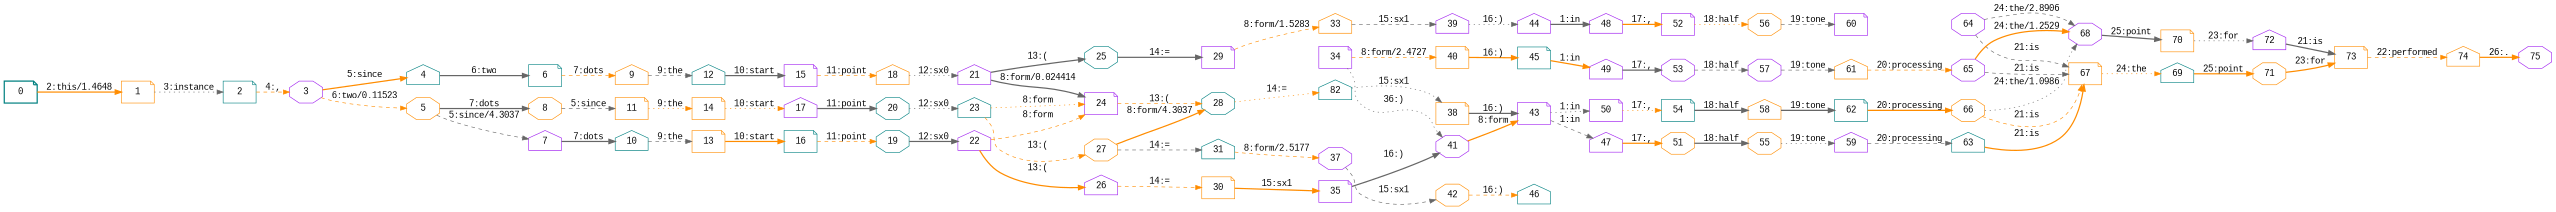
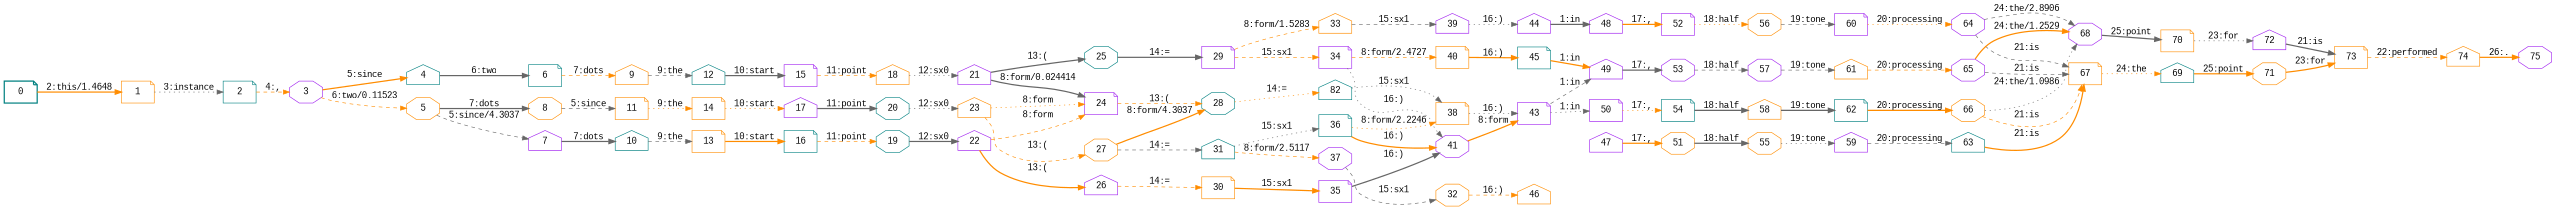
  digraph {
    fontname="Liberation Mono"
    nodesep=0.25
    rankdir=LR
    ranksep=0.4
    node [color=purple fontname="Liberation Mono" fontsize=14 shape=note style=solid]
    edge [color=darkorange fontname="Liberation Mono" fontsize=14 style=bold]
    n1 [color=teal label=0 style=bold]
    n2 [color=darkorange label=1]
    n3 [color=teal label=2]
    n4 [label=3 shape=octagon]
    n5 [color=teal label=4 shape=house]
    n6 [color=darkorange label=5 shape=octagon]
    n7 [color=teal label=6]
    n8 [label=7 shape=house]
    n9 [color=darkorange label=8 shape=octagon]
    n10 [color=darkorange label=9 shape=house]
    n11 [color=teal label=10 shape=house]
    n12 [color=darkorange label=11]
    n13 [color=teal label=12 shape=house]
    n14 [color=darkorange label=13]
    n15 [color=darkorange label=14]
    n16 [label=15]
    n17 [color=teal label=16]
    n18 [label=17 shape=house]
    n19 [color=darkorange label=18 shape=house]
    n20 [color=teal label=19 shape=octagon]
    n21 [color=teal label=20 shape=octagon]
    n22 [label=21 shape=house]
    n23 [label=22 shape=house]
-   n24 [color=teal label=23 shape=house]
+   n24 [color=darkorange label=23 shape=house]
    n25 [label=24]
    n26 [color=teal label=25 shape=octagon]
    n27 [label=26 shape=house]
    n28 [color=darkorange label=27 shape=octagon]
    n29 [color=teal label=28 shape=octagon]
    n30 [label=29]
    n31 [color=darkorange label=30]
    n32 [color=teal label=31 shape=house]
    n33 [color=teal label=82 shape=house]
    n34 [color=darkorange label=33 shape=house]
    n35 [label=34]
    n36 [label=35]
    n37 [label=37 shape=octagon]
+   n38 [color=teal label=36]
    n39 [color=darkorange label=38]
    n40 [label=39 shape=house]
    n41 [color=darkorange label=40]
    n42 [label=41 shape=octagon]
-   n43 [color=darkorange label=42 shape=octagon]
+   n43 [color=darkorange label=32 shape=octagon]
    n44 [label=43]
    n45 [label=44 shape=house]
    n46 [color=teal label=45]
-   n47 [color=teal label=46 shape=house]
+   n47 [color=darkorange label=46 shape=house]
    n48 [label=47 shape=house]
    n49 [label=50]
    n50 [label=48 shape=house]
    n51 [label=49 shape=house]
    n52 [color=darkorange label=51 shape=octagon]
    n53 [label=52]
    n54 [label=53 shape=octagon]
    n55 [color=teal label=54]
    n56 [color=darkorange label=55 shape=octagon]
    n57 [color=darkorange label=56 shape=octagon]
    n58 [label=57 shape=octagon]
    n59 [color=darkorange label=58 shape=house]
    n60 [label=59 shape=house]
    n61 [label=60]
    n62 [color=darkorange label=61 shape=house]
    n63 [color=teal label=62]
    n64 [color=teal label=63 shape=house]
    n65 [label=64 shape=octagon]
    n66 [label=65 shape=octagon]
    n67 [color=darkorange label=66 shape=octagon]
    n68 [color=darkorange label=67]
    n69 [label=68 shape=octagon]
    n70 [color=teal label=69 shape=house]
    n71 [color=darkorange label=70]
    n72 [color=darkorange label=71 shape=octagon]
    n73 [label=72 shape=house]
    n74 [color=darkorange label=73]
    n75 [color=darkorange label=74 shape=house]
    n76 [label=75 shape=octagon]
    n1 -> n2 [label="2:this/1.4648"]
    n2 -> n3 [color=gray40 label="3:instance" style=dotted]
    n3 -> n4 [label="4:," style=dashed]
    n4 -> n5 [label="5:since"]
    n4 -> n6 [label="6:two/0.11523" style=dashed]
    n5 -> n7 [color=gray40 label="6:two"]
    n6 -> n8 [color=gray40 label="5:since/4.3037" style=dashed]
    n6 -> n9 [color=gray40 label="7:dots"]
    n7 -> n10 [label="7:dots" style=dashed]
    n8 -> n11 [color=gray40 label="7:dots"]
    n9 -> n12 [color=gray40 label="5:since" style=dashed]
    n10 -> n13 [color=gray40 label="9:the" style=dashed]
    n11 -> n14 [color=gray40 label="9:the" style=dashed]
    n12 -> n15 [label="9:the" style=dotted]
    n13 -> n16 [color=gray40 label="10:start"]
    n14 -> n17 [label="10:start"]
    n15 -> n18 [label="10:start" style=dotted]
    n16 -> n19 [label="11:point" style=dashed]
    n17 -> n20 [label="11:point" style=dashed]
    n18 -> n21 [color=gray40 label="11:point"]
    n19 -> n22 [color=gray40 label="12:sx0" style=dotted]
    n20 -> n23 [color=gray40 label="12:sx0"]
    n21 -> n24 [color=gray40 label="12:sx0" style=dotted]
    n22 -> n25 [color=gray40 label="8:form/0.024414"]
    n22 -> n26 [color=gray40 label="13:("]
    n23 -> n25 [label="8:form" style=dashed]
    n23 -> n27 [label="13:("]
    n24 -> n25 [label="8:form" style=dotted]
    n24 -> n28 [label="13:(" style=dashed]
    n25 -> n29 [label="13:(" style=dashed]
    n26 -> n30 [color=gray40 label="14:="]
    n27 -> n31 [label="14:=" style=dashed]
    n28 -> n29 [label="8:form/4.3037"]
    n28 -> n32 [color=gray40 label="14:=" style=dashed]
    n29 -> n33 [label="14:=" style=dotted]
    n30 -> n34 [label="8:form/1.5283" style=dashed]
+   n30 -> n35 [label="15:sx1" style=dashed]
    n31 -> n36 [label="15:sx1"]
-   n32 -> n37 [label="8:form/2.5177" style=dashed]
+   n32 -> n37 [label="8:form/2.5117" style=dashed]
+   n32 -> n38 [color=gray40 label="15:sx1" style=dotted]
    n33 -> n39 [color=gray40 label="15:sx1" style=dotted]
    n34 -> n40 [color=gray40 label="15:sx1" style=dashed]
    n35 -> n41 [label="8:form/2.4727" style=dashed]
-   n35 -> n42 [color=gray40 label="36:)" style=dotted]
+   n35 -> n42 [color=gray40 label="16:)" style=dotted]
    n36 -> n42 [color=gray40 label="16:)"]
    n37 -> n43 [color=gray40 label="15:sx1" style=dashed]
-   n39 -> n44 [color=gray40 label="16:)"]
+   n38 -> n39 [label="8:form/2.2246" style=dotted]
+   n38 -> n42 [label="16:)"]
+   n39 -> n44 [color=gray40 label="16:)" style=dotted]
    n40 -> n45 [color=gray40 label="16:)" style=dotted]
    n41 -> n46 [label="16:)"]
    n42 -> n44 [label="8:form"]
    n43 -> n47 [label="16:)" style=dashed]
-   n44 -> n48 [color=gray40 label="1:in" style=dashed]
+   n44 -> n51 [color=gray40 label="1:in" style=dashed]
    n44 -> n49 [color=gray40 label="1:in" style=dotted]
    n45 -> n50 [color=gray40 label="1:in"]
    n46 -> n51 [label="1:in"]
    n48 -> n52 [label="17:,"]
    n49 -> n55 [label="17:," style=dotted]
    n50 -> n53 [label="17:,"]
    n51 -> n54 [color=gray40 label="17:,"]
    n52 -> n56 [color=gray40 label="18:half"]
    n53 -> n57 [label="18:half" style=dotted]
    n54 -> n58 [color=gray40 label="18:half" style=dashed]
    n55 -> n59 [color=gray40 label="18:half"]
    n56 -> n60 [color=gray40 label="19:tone" style=dotted]
    n57 -> n61 [color=gray40 label="19:tone" style=dashed]
    n58 -> n62 [color=gray40 label="19:tone" style=dashed]
    n59 -> n63 [color=gray40 label="19:tone"]
    n60 -> n64 [color=gray40 label="20:processing" style=dashed]
+   n61 -> n65 [label="20:processing" style=dotted]
    n62 -> n66 [label="20:processing" style=dashed]
    n63 -> n67 [label="20:processing"]
    n64 -> n68 [label="21:is"]
    n65 -> n68 [color=gray40 label="21:is" style=dashed]
    n65 -> n69 [color=gray40 label="24:the/2.8906" style=dashed]
    n66 -> n68 [color=gray40 label="21:is" style=dashed]
    n66 -> n69 [label="24:the/1.2529"]
    n67 -> n68 [label="21:is" style=dashed]
    n67 -> n69 [color=gray40 label="24:the/1.0986" style=dotted]
    n68 -> n70 [label="24:the" style=dotted]
    n69 -> n71 [color=gray40 label="25:point"]
    n70 -> n72 [label="25:point"]
    n71 -> n73 [color=gray40 label="23:for" style=dotted]
    n72 -> n74 [label="23:for"]
    n73 -> n74 [color=gray40 label="21:is"]
    n74 -> n75 [label="22:performed" style=dashed]
    n75 -> n76 [label="26:."]
  }
